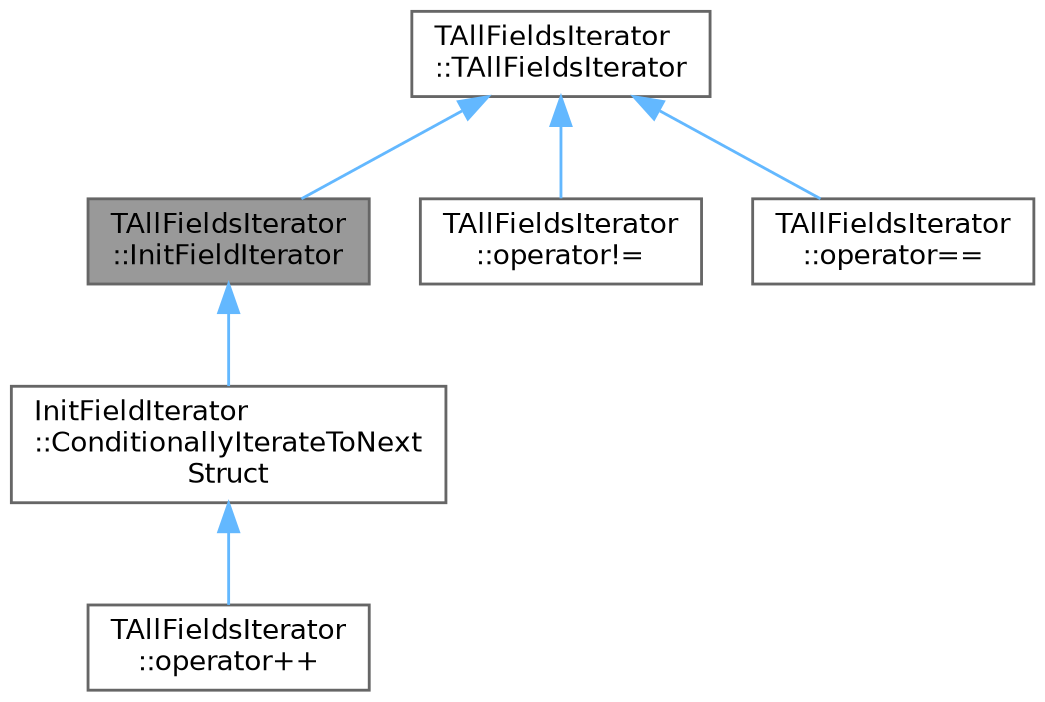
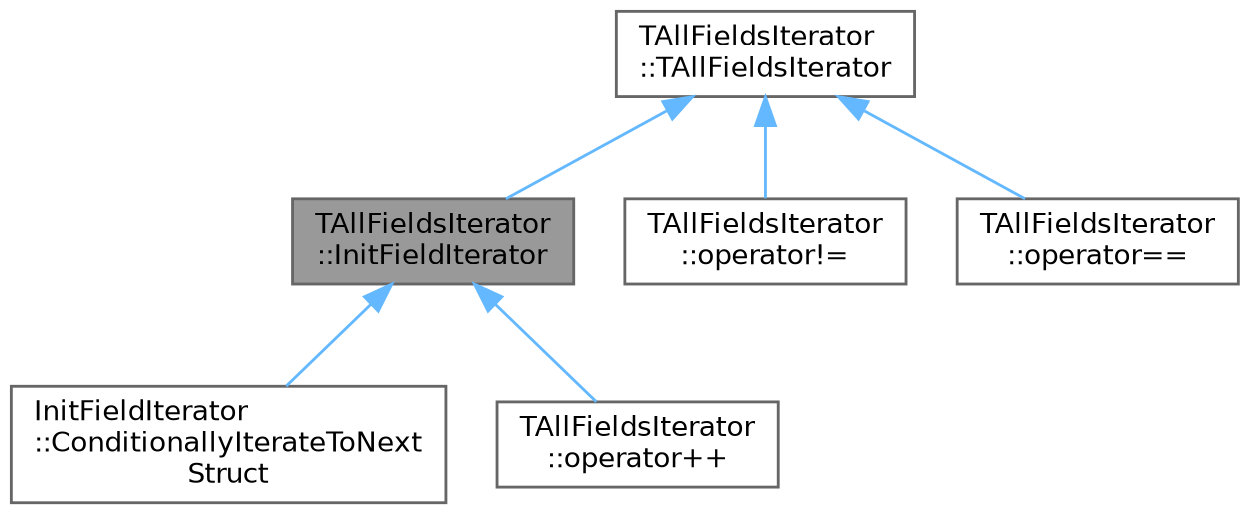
  digraph {
    rankdir=TB
    node [color=grey40 fillcolor=white fontname=Helvetica fontsize=10 shape=box style=filled]
    edge [color=steelblue1 dir=back fontname=Helvetica fontsize=10 labelfontname=Helvetica labelfontsize=10 style=solid]
    n1 [color=gray40 fillcolor=grey60 fontcolor=black height=0.2 label="TAllFieldsIterator\l::InitFieldIterator" width=0.4]
    n2 [height=0.2 label="InitFieldIterator\l::ConditionallyIterateToNext\lStruct" width=0.4]
    n3 [height=0.2 label="TAllFieldsIterator\l::TAllFieldsIterator" width=0.4]
    n4 [height=0.2 label="TAllFieldsIterator\l::operator!=" width=0.4]
    n5 [height=0.2 label="TAllFieldsIterator\l::operator==" width=0.4]
    n6 [height=0.2 label="TAllFieldsIterator\l::operator++" width=0.4]
    n1 -> n2
-   n2 -> n6
+   n1 -> n6
    n3 -> n1
    n3 -> n4
    n3 -> n5
  }
